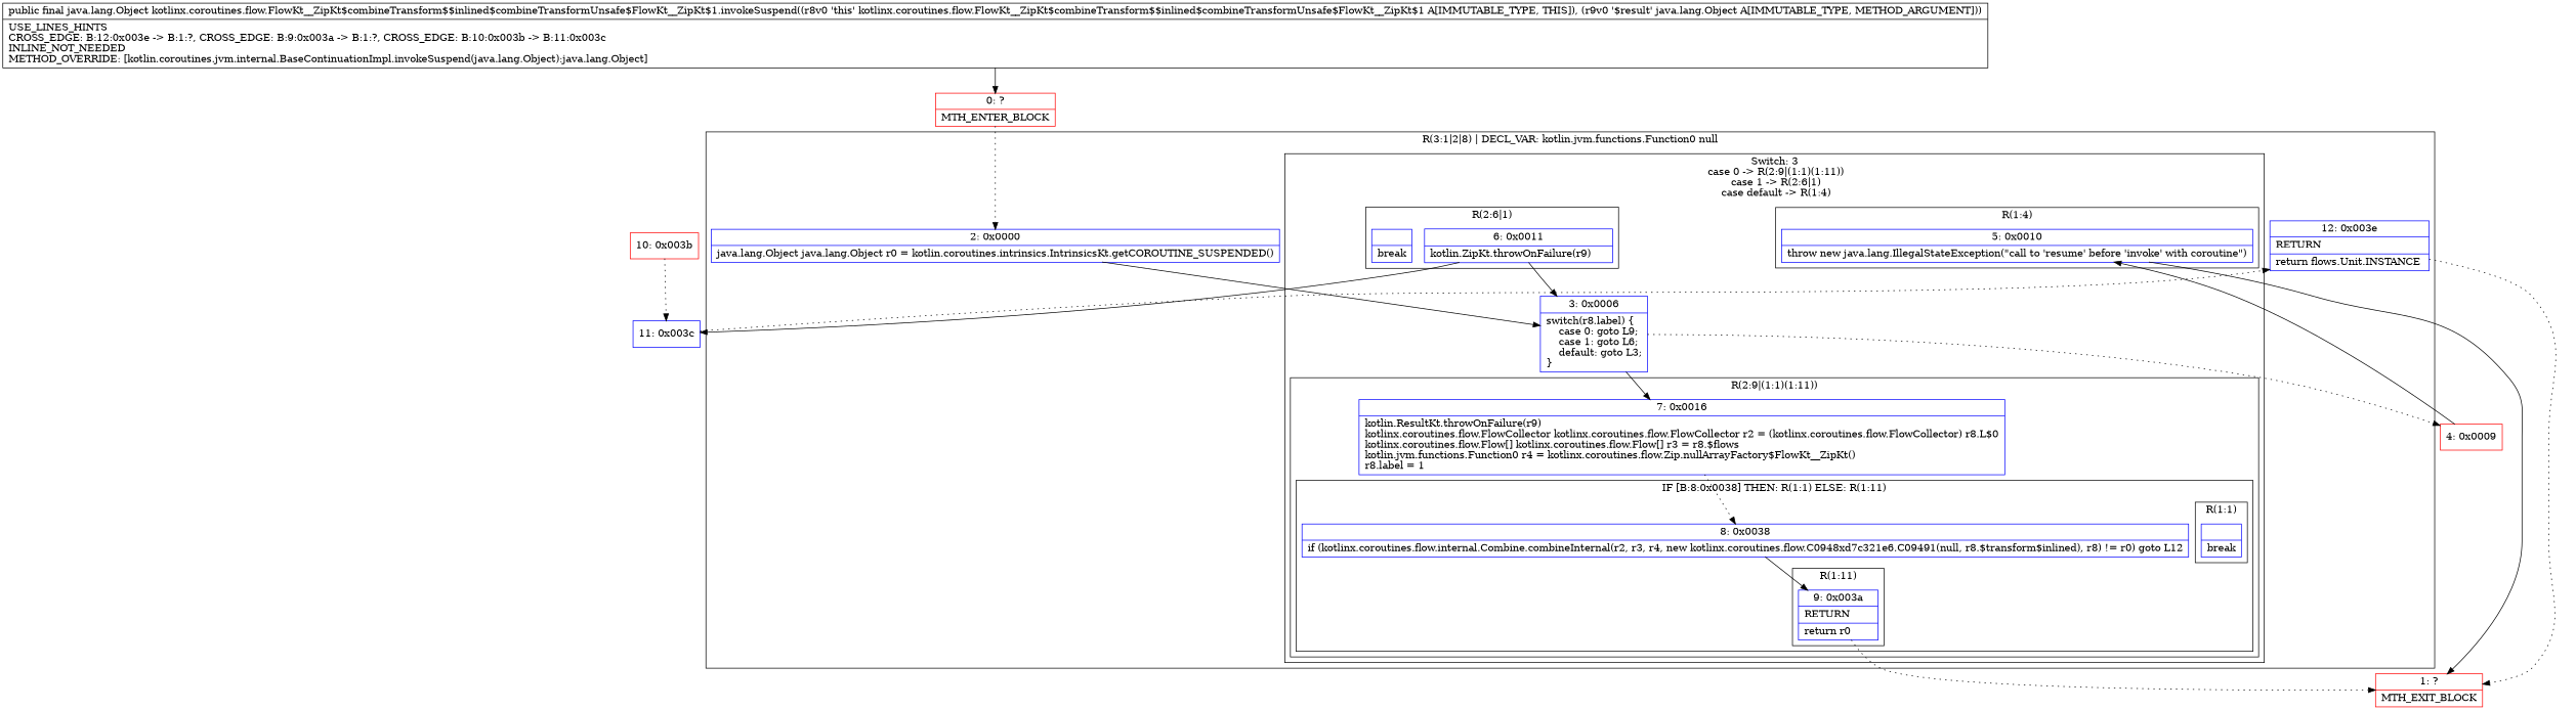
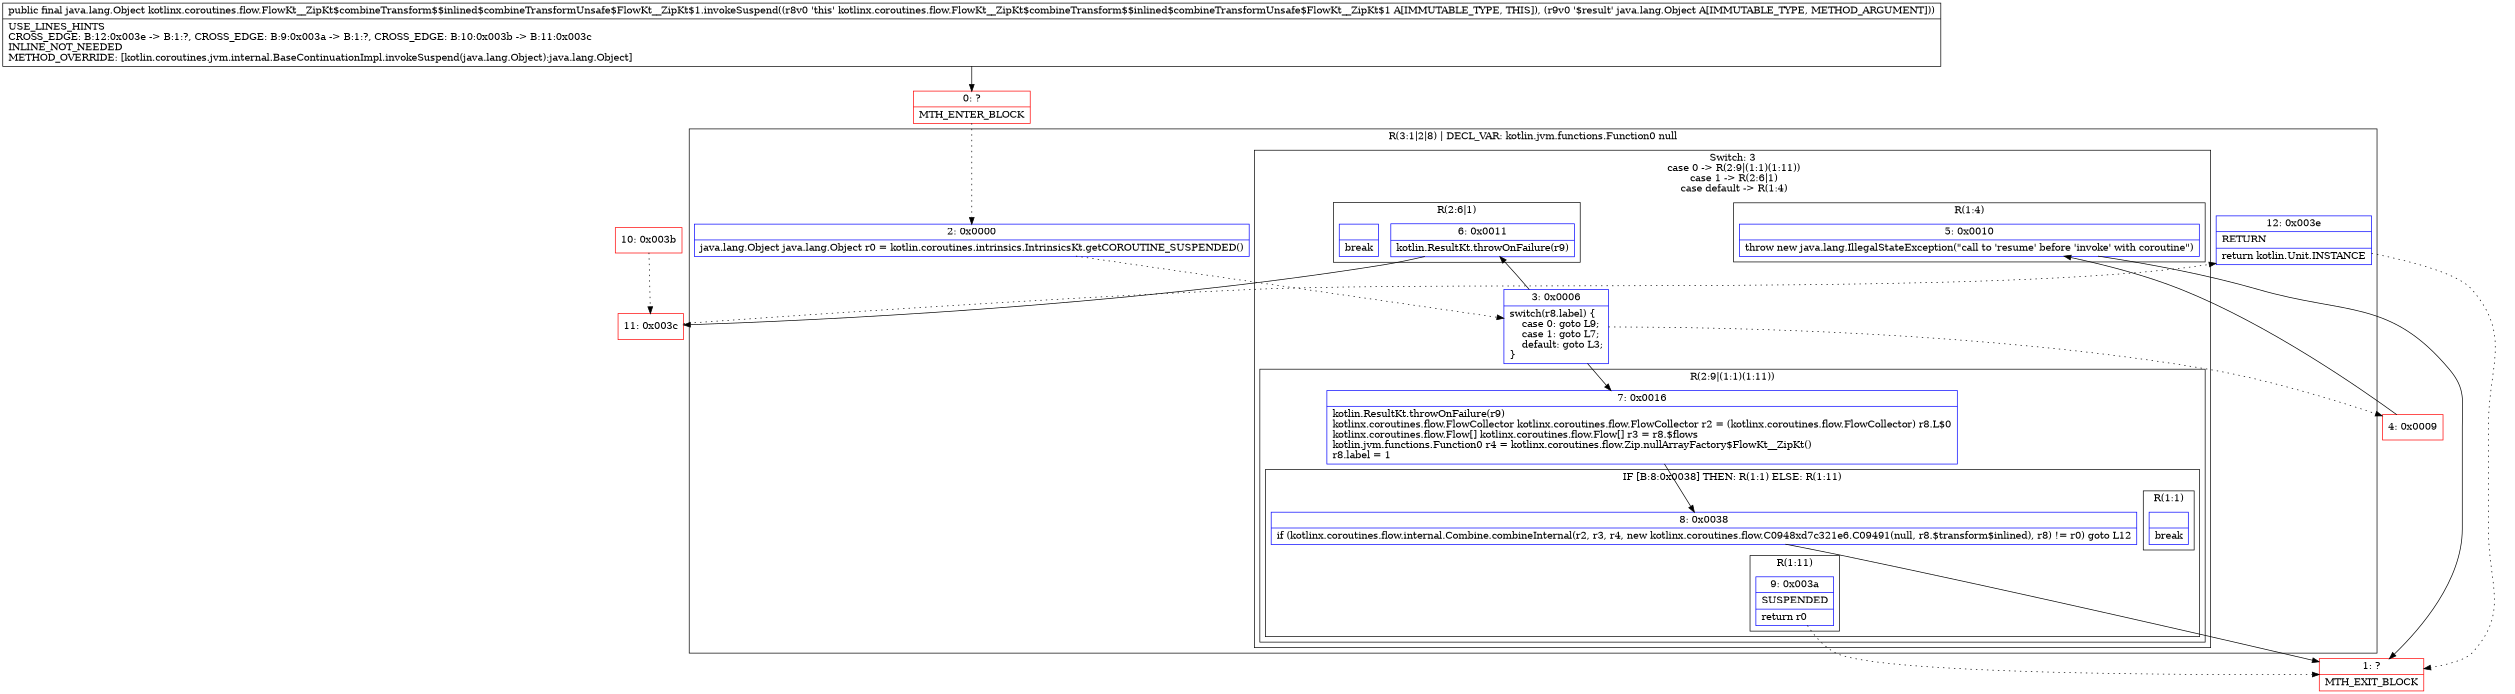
  digraph {
    node [color=blue shape=record]
    edge [style=solid]
    n1 [label="{|break\l}"]
-   n2 [label="{9\:\ 0x003a|RETURN\l|return r0\l}"]
+   n2 [label="{9\:\ 0x003a|SUSPENDED\l|return r0\l}"]
    n3 [label="{8\:\ 0x0038|if (kotlinx.coroutines.flow.internal.Combine.combineInternal(r2, r3, r4, new kotlinx.coroutines.flow.C0948xd7c321e6.C09491(null, r8.$transform$inlined), r8) != r0) goto L12\l}"]
    n4 [label="{7\:\ 0x0016|kotlin.ResultKt.throwOnFailure(r9)\lkotlinx.coroutines.flow.FlowCollector kotlinx.coroutines.flow.FlowCollector r2 = (kotlinx.coroutines.flow.FlowCollector) r8.L$0\lkotlinx.coroutines.flow.Flow[] kotlinx.coroutines.flow.Flow[] r3 = r8.$flows\lkotlin.jvm.functions.Function0 r4 = kotlinx.coroutines.flow.Zip.nullArrayFactory$FlowKt__ZipKt()\lr8.label = 1\l}"]
-   n5 [label="{6\:\ 0x0011|kotlin.ZipKt.throwOnFailure(r9)\l}"]
+   n5 [label="{6\:\ 0x0011|kotlin.ResultKt.throwOnFailure(r9)\l}"]
    n6 [label="{|break\l}"]
    n7 [label="{5\:\ 0x0010|throw new java.lang.IllegalStateException(\"call to 'resume' before 'invoke' with coroutine\")\l}"]
-   n8 [label="{3\:\ 0x0006|switch(r8.label) \{\l    case 0: goto L9;\l    case 1: goto L6;\l    default: goto L3;\l\}\l}"]
+   n8 [label="{3\:\ 0x0006|switch(r8.label) \{\l    case 0: goto L9;\l    case 1: goto L7;\l    default: goto L3;\l\}\l}"]
    n9 [label="{2\:\ 0x0000|java.lang.Object java.lang.Object r0 = kotlin.coroutines.intrinsics.IntrinsicsKt.getCOROUTINE_SUSPENDED()\l}"]
-   n10 [label="{12\:\ 0x003e|RETURN\l|return flows.Unit.INSTANCE\l}"]
+   n10 [label="{12\:\ 0x003e|RETURN\l|return kotlin.Unit.INSTANCE\l}"]
    n11 [color=red label="{1\:\ ?|MTH_EXIT_BLOCK\l}"]
-   n12 [label="{11\:\ 0x003c}"]
+   n12 [color=red label="{11\:\ 0x003c}"]
    n13 [color=red label="{4\:\ 0x0009}"]
    n14 [color=red label="{10\:\ 0x003b}"]
    n15 [color=red label="{0\:\ ?|MTH_ENTER_BLOCK\l}"]
    n16 [label="{public final java.lang.Object kotlinx.coroutines.flow.FlowKt__ZipKt$combineTransform$$inlined$combineTransformUnsafe$FlowKt__ZipKt$1.invokeSuspend((r8v0 'this' kotlinx.coroutines.flow.FlowKt__ZipKt$combineTransform$$inlined$combineTransformUnsafe$FlowKt__ZipKt$1 A[IMMUTABLE_TYPE, THIS]), (r9v0 '$result' java.lang.Object A[IMMUTABLE_TYPE, METHOD_ARGUMENT]))  | USE_LINES_HINTS\lCROSS_EDGE: B:12:0x003e \-\> B:1:?, CROSS_EDGE: B:9:0x003a \-\> B:1:?, CROSS_EDGE: B:10:0x003b \-\> B:11:0x003c\lINLINE_NOT_NEEDED\lMETHOD_OVERRIDE: [kotlin.coroutines.jvm.internal.BaseContinuationImpl.invokeSuspend(java.lang.Object):java.lang.Object]\l}" color=""]
    subgraph cluster_1 {
      label="R(3:1|2|8) | DECL_VAR: kotlin.jvm.functions.Function0 null\l"
      n9
      n10
      subgraph cluster_2 {
        label="Switch: 3\n case 0 -> R(2:9|(1:1)(1:11))\n case 1 -> R(2:6|1)\n case default -> R(1:4)"
        n8
        subgraph cluster_3 {
          label="R(2:9|(1:1)(1:11))"
          n4
          subgraph cluster_4 {
            label="IF [B:8:0x0038] THEN: R(1:1) ELSE: R(1:11)"
            n3
            subgraph cluster_5 {
              label="R(1:1)"
              n1
            }
            subgraph cluster_6 {
              label="R(1:11)"
              n2
            }
          }
        }
        subgraph cluster_7 {
          label="R(2:6|1)"
          n5
          n6
        }
        subgraph cluster_8 {
          label="R(1:4)"
          n7
        }
      }
    }
    n2 -> n11 [style=dotted]
-   n3 -> n2
-   n4 -> n3 [style=dotted]
+   n3 -> n11
+   n4 -> n3
    n5 -> n12
    n7 -> n11
    n8 -> n4
-   n5 -> n8
+   n8 -> n5
    n8 -> n13 [style=dotted]
-   n9 -> n8
+   n9 -> n8 [style=dotted]
    n10 -> n11 [style=dotted]
    n12 -> n10 [style=dotted]
    n13 -> n7
    n14 -> n12 [style=dotted]
    n15 -> n9 [style=dotted]
    n16 -> n15
  }
